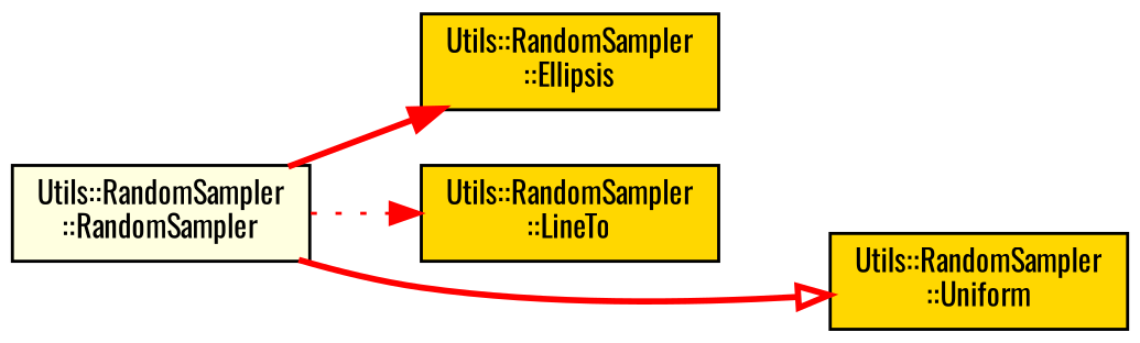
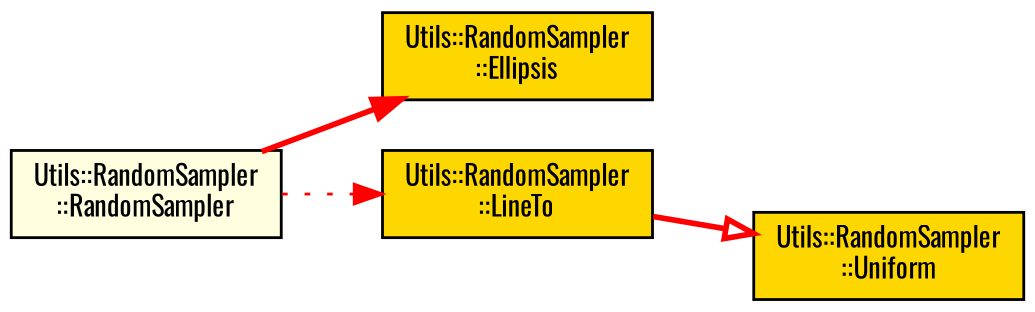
  digraph {
    fontname=Oswald
    rankdir=LR
    node [color=black fillcolor=gold fontname=Oswald fontsize=10 shape=record style=filled]
    edge [arrowhead=normal color=red fontname=Oswald fontsize=10 labelfontname=Helvetica labelfontsize=10 style=bold]
    n1 [fillcolor=lightyellow fontcolor=black height=0.2 label="Utils::RandomSampler\l::RandomSampler" width=0.4]
    n2 [height=0.2 label="Utils::RandomSampler\l::Ellipsis" width=0.4]
    n3 [height=0.2 label="Utils::RandomSampler\l::LineTo" width=0.4]
    n4 [height=0.2 label="Utils::RandomSampler\l::Uniform" width=0.4]
    n1 -> n2
    n1 -> n3 [style=dotted]
-   n1 -> n4 [arrowhead=onormal]
+   n3 -> n4 [arrowhead=onormal]
  }
